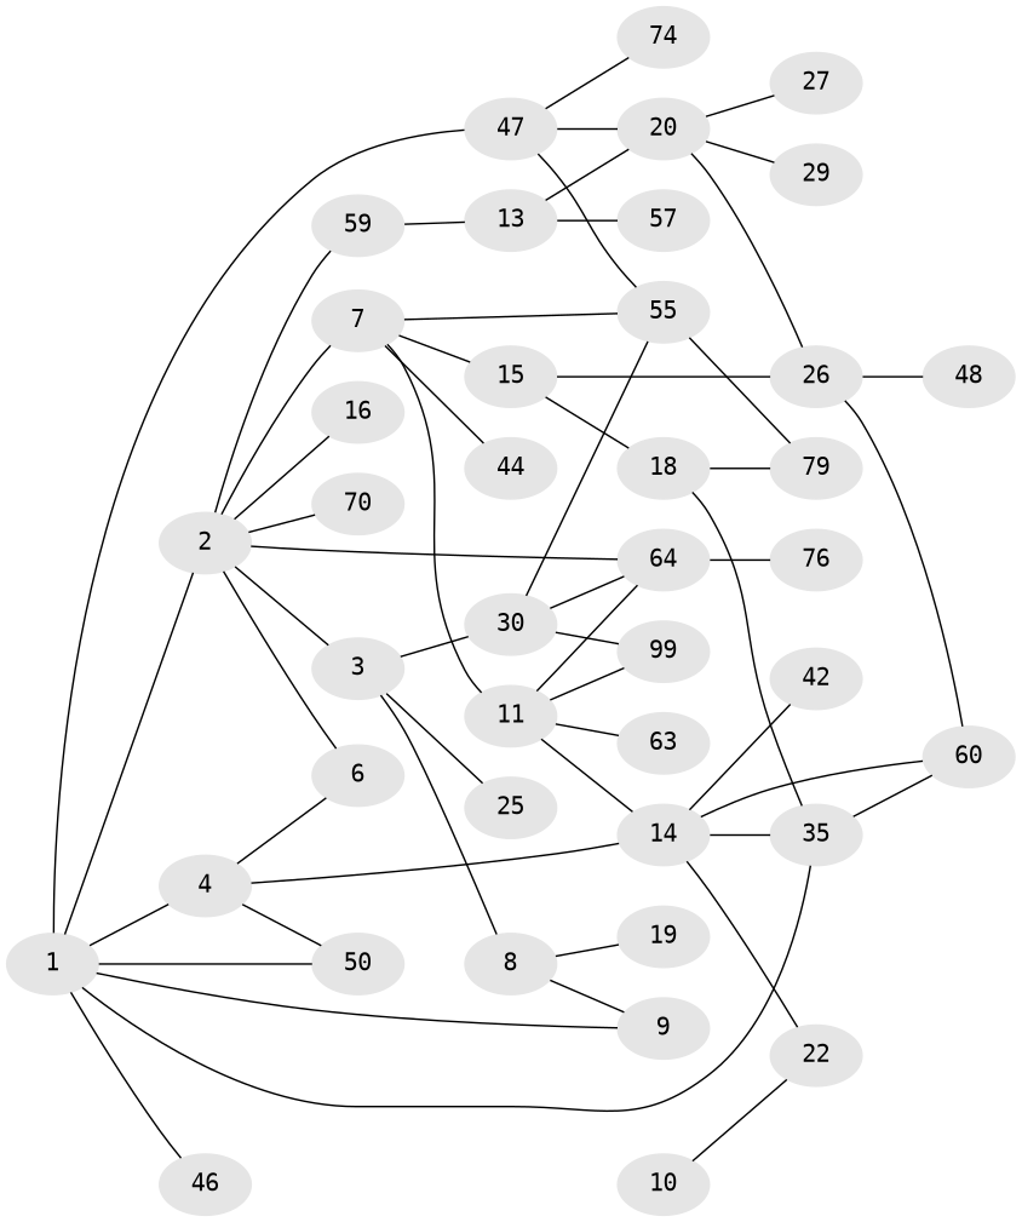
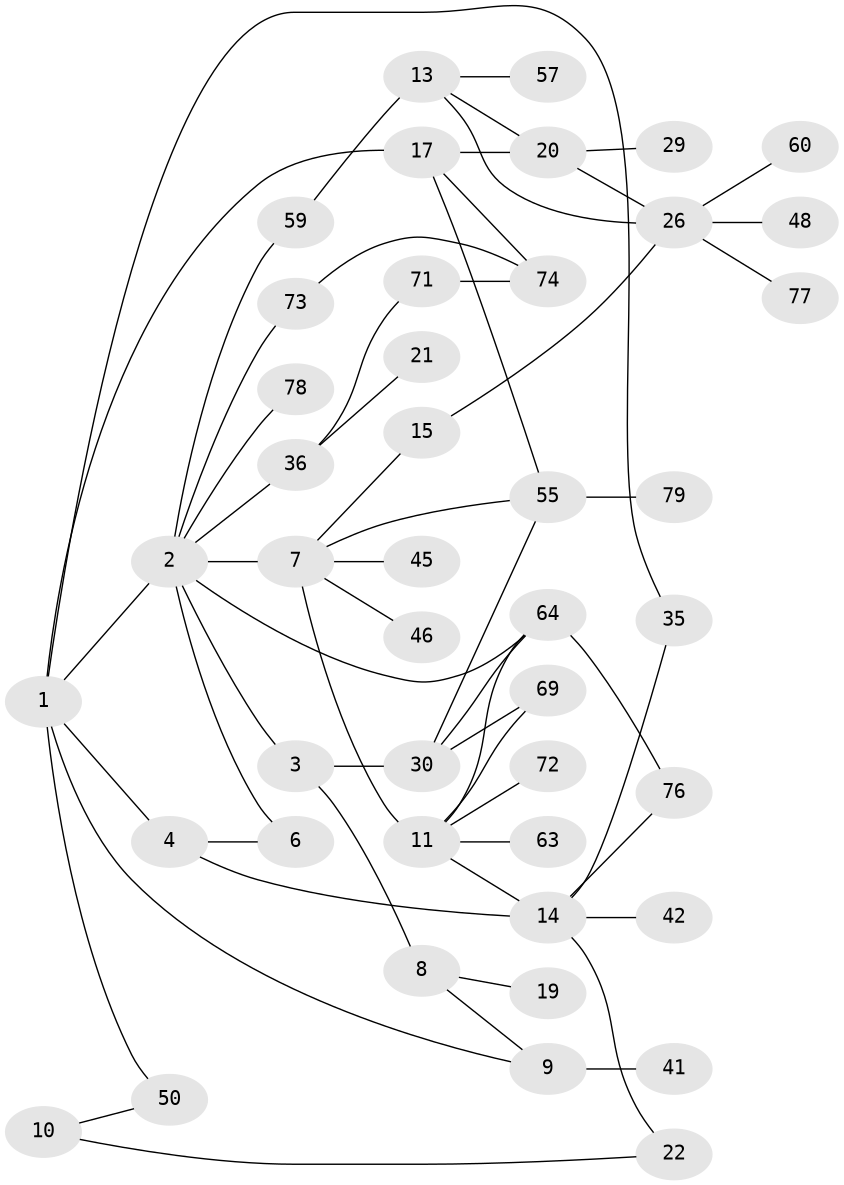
  graph {
    fontname="DejaVu Sans Mono"
    rankdir=LR
    node [color=gray90 fontname="DejaVu Sans Mono" style=filled]
    edge [fontname="DejaVu Sans Mono"]
    1
    2
    4
    9
-   17 [super="+39" label=47]
+   17 [super="+39"]
    35 [super="+37+81+89"]
    46 [super="+85"]
    50 [super="+86"]
    3 [super="+5"]
    6 [super="+67"]
    7
-   16
+   16 [label=36]
    59
    64 [super="+66+65"]
-   70
+   70 [label=78]
+   73
    14 [super="+34+23"]
+   41
    55
    20 [super="+53+36+75"]
    74 [super="+93"]
    60 [super="+87"]
    8 [super="+38"]
-   25 [super="+61"]
    30 [super="+62"]
    11 [super="+12+47+24"]
    15
-   45 [label=44]
+   45
+   21 [super="+51"]
+   71
    13 [super="+28"]
    76
    19 [super="+52"]
    10 [super="+58"]
    22 [super="+40+31"]
-   69 [label=99]
+   69
    42
    26 [super="+44+84"]
    57
    63 [super="+92"]
-   18 [super="+33+90"]
+   72
    79 [super="+91"]
-   27
    29 [super="+56"]
    48
+   77
    1 -- 2
    1 -- 4
    1 -- 9
    1 -- 17
    1 -- 35
-   1 -- 46
+   7 -- 46
    1 -- 50
    2 -- 3
    2 -- 6
    2 -- 7
    2 -- 16
    2 -- 59
    2 -- 64
    2 -- 70
+   2 -- 73
    4 -- 6
    4 -- 14
+   9 -- 41
    17 -- 55
    17 -- 20
    17 -- 74
-   35 -- 60
    3 -- 8
-   3 -- 25
    3 -- 30
    7 -- 55
    7 -- 11
    7 -- 15
    7 -- 45
+   16 -- 21
+   16 -- 71
    59 -- 13
    64 -- 76
+   73 -- 74
    14 -- 35
-   14 -- 60
+   14 -- 76
    14 -- 22
    14 -- 42
    55 -- 79
    20 -- 26
-   20 -- 27
    20 -- 29
    8 -- 9
    8 -- 19
    30 -- 64
    30 -- 55
    30 -- 69
    11 -- 64
    11 -- 14 [weight=2]
    11 -- 69
    11 -- 63
+   11 -- 72
    15 -- 26
-   15 -- 18
+   71 -- 74
    13 -- 20
+   13 -- 26
    13 -- 57
-   4 -- 50
+   10 -- 50
    10 -- 22
    26 -- 60
    26 -- 48
-   18 -- 35 [weight=2]
-   18 -- 79
+   26 -- 77
  }
